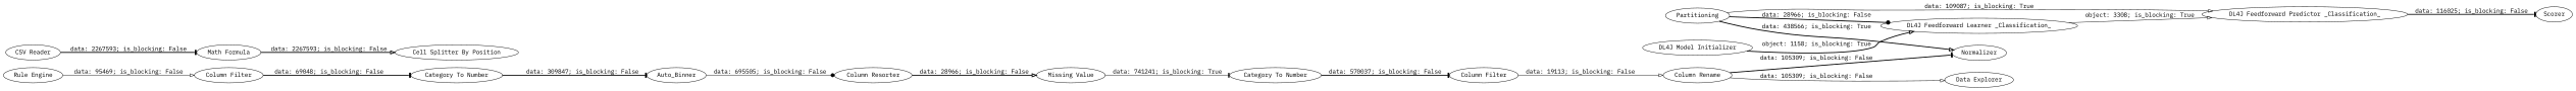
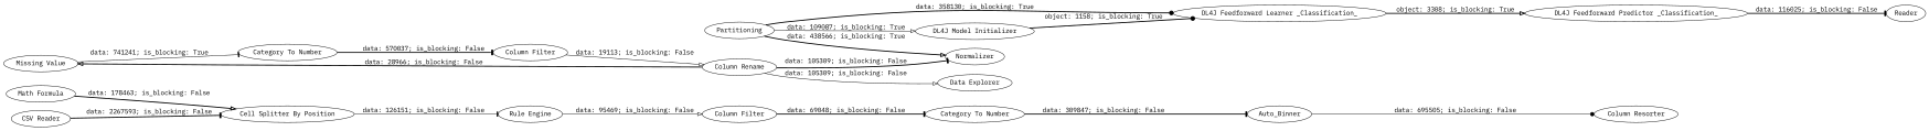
  digraph {
    fontname="IBM Plex Mono"
    rankdir=LR
    node [fontname="IBM Plex Mono"]
    edge [arrowhead=onormal fontname="IBM Plex Mono" style=bold]
    n1 [label="Column Resorter"]
    n2 [label="Missing Value"]
    n3 [label="Category To Number"]
    n4 [label=Partitioning]
    n5 [label="DL4J Feedforward Predictor _Classification_"]
    n6 [label="DL4J Feedforward Learner _Classification_"]
    n7 [label=Normalizer]
-   n8 [label=Scorer]
+   n8 [label=Reader]
    n9 [label="Column Filter"]
    n10 [label="Category To Number"]
    n11 [label=Auto_Binner]
    n12 [label="DL4J Model Initializer"]
    n13 [label="Column Filter"]
    n14 [label="Column Rename"]
    n15 [label="Data Explorer"]
    n16 [label="Cell Splitter By Position"]
    n17 [label="Rule Engine"]
    n18 [label="Math Formula"]
    n19 [label="CSV Reader"]
-   n1 -> n2 [label="data: 28966; is_blocking: False"]
+   n14 -> n2 [label="data: 28966; is_blocking: False"]
    n2 -> n3 [arrowhead=tee label="data: 741241; is_blocking: True" style=solid]
    n3 -> n13 [arrowhead=tee label="data: 570037; is_blocking: False"]
-   n4 -> n5 [label="data: 109087; is_blocking: True" style=solid]
-   n4 -> n6 [arrowhead=dot label="data: 28966; is_blocking: False"]
+   n4 -> n12 [label="data: 109087; is_blocking: True" style=solid]
+   n4 -> n6 [arrowhead=dot label="data: 358130; is_blocking: True"]
    n4 -> n7 [label="data: 438566; is_blocking: True"]
    n5 -> n8 [arrowhead=tee label="data: 116025; is_blocking: False"]
-   n6 -> n5 [label="object: 3308; is_blocking: True" style=solid]
+   n6 -> n5 [label="object: 3308; is_blocking: True"]
    n9 -> n10 [arrowhead=tee label="data: 69048; is_blocking: False"]
    n10 -> n11 [arrowhead=tee label="data: 309847; is_blocking: False"]
    n11 -> n1 [arrowhead=dot label="data: 695505; is_blocking: False" style=solid]
-   n12 -> n6 [label="object: 1158; is_blocking: True"]
+   n12 -> n6 [arrowhead=dot label="object: 1158; is_blocking: True"]
    n13 -> n14 [label="data: 19113; is_blocking: False" style=solid]
    n14 -> n7 [arrowhead=tee label="data: 105309; is_blocking: False"]
    n14 -> n15 [label="data: 105309; is_blocking: False" style=solid]
+   n16 -> n17 [arrowhead=tee label="data: 126151; is_blocking: False" style=solid]
    n17 -> n9 [label="data: 95469; is_blocking: False" style=solid]
-   n18 -> n16 [label="data: 2267593; is_blocking: False"]
-   n19 -> n18 [arrowhead=tee label="data: 2267593; is_blocking: False"]
+   n18 -> n16 [label="data: 178463; is_blocking: False"]
+   n19 -> n16 [arrowhead=tee label="data: 2267593; is_blocking: False"]
  }
